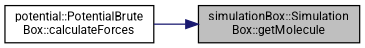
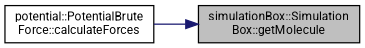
  digraph {
    rankdir=RL
    fontname=Roboto
    node [color=black fontname=Roboto fontsize=10 shape=record style=filled]
    n1 [fillcolor=grey75 fontcolor=black height=0.2 label="simulationBox::Simulation\lBox::getMolecule" width=0.4]
-   n2 [fillcolor=white height=0.2 label="potential::PotentialBrute\lBox::calculateForces" width=0.4]
+   n2 [fillcolor=white height=0.2 label="potential::PotentialBrute\lForce::calculateForces" width=0.4]
    n1 -> n2 [color=midnightblue dir=back fontname=Roboto fontsize=10 labelfontname=Helvetica labelfontsize=10 style=solid]
  }
